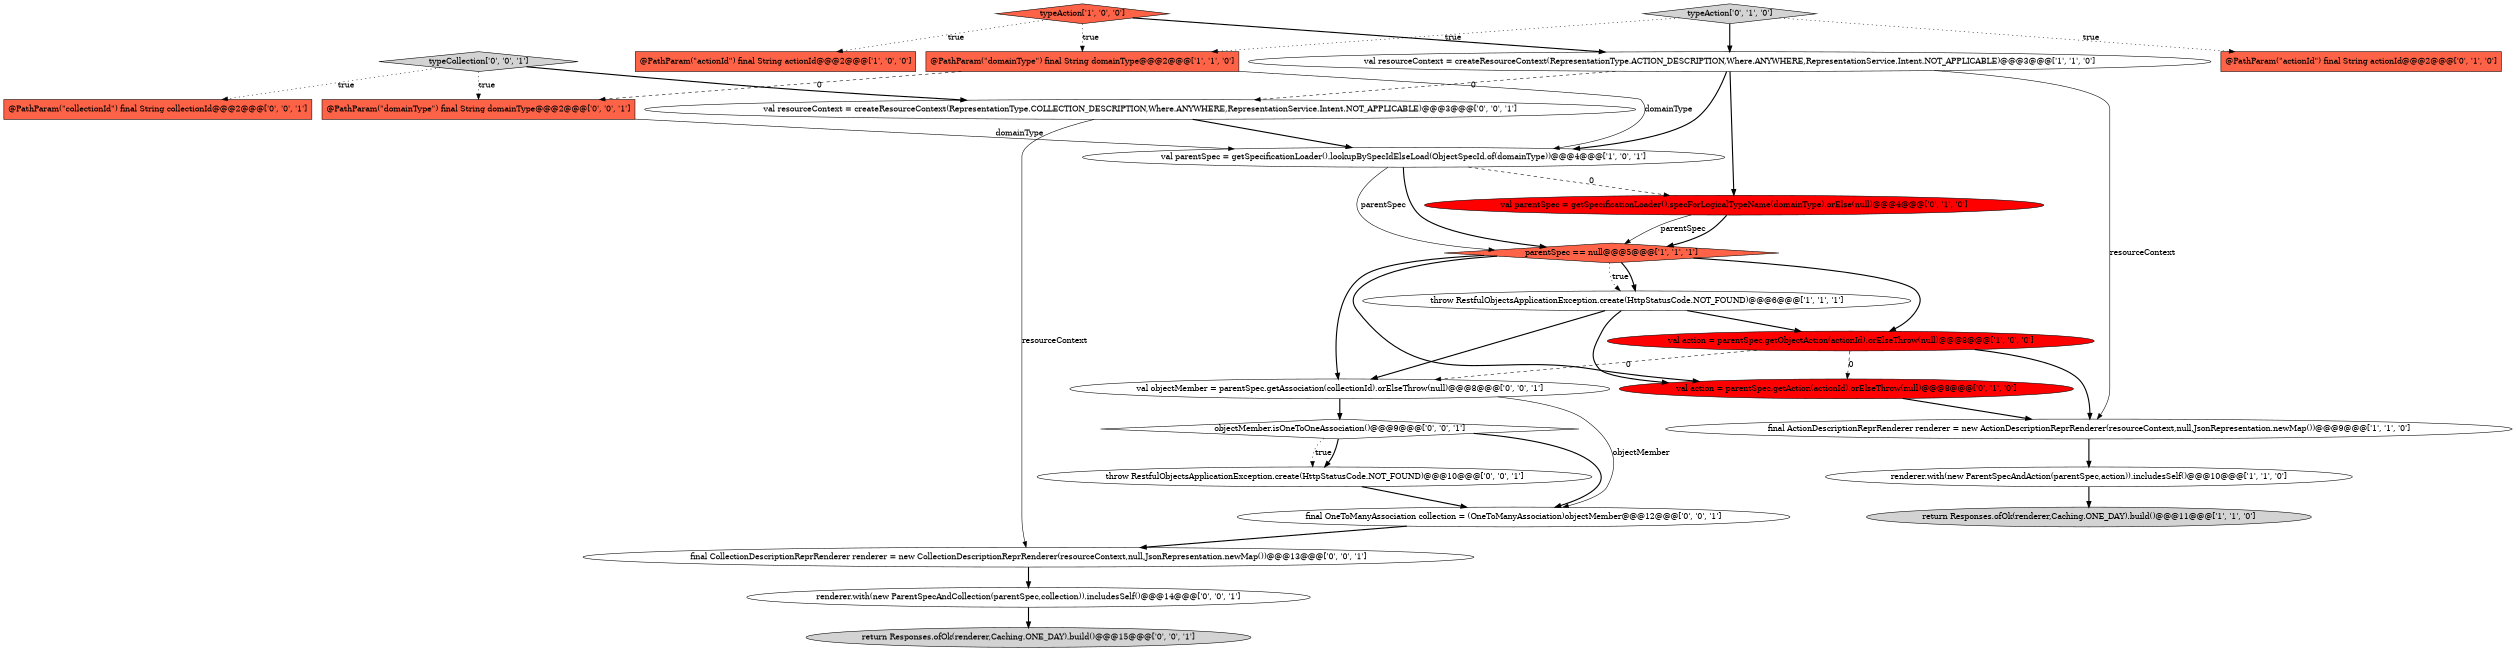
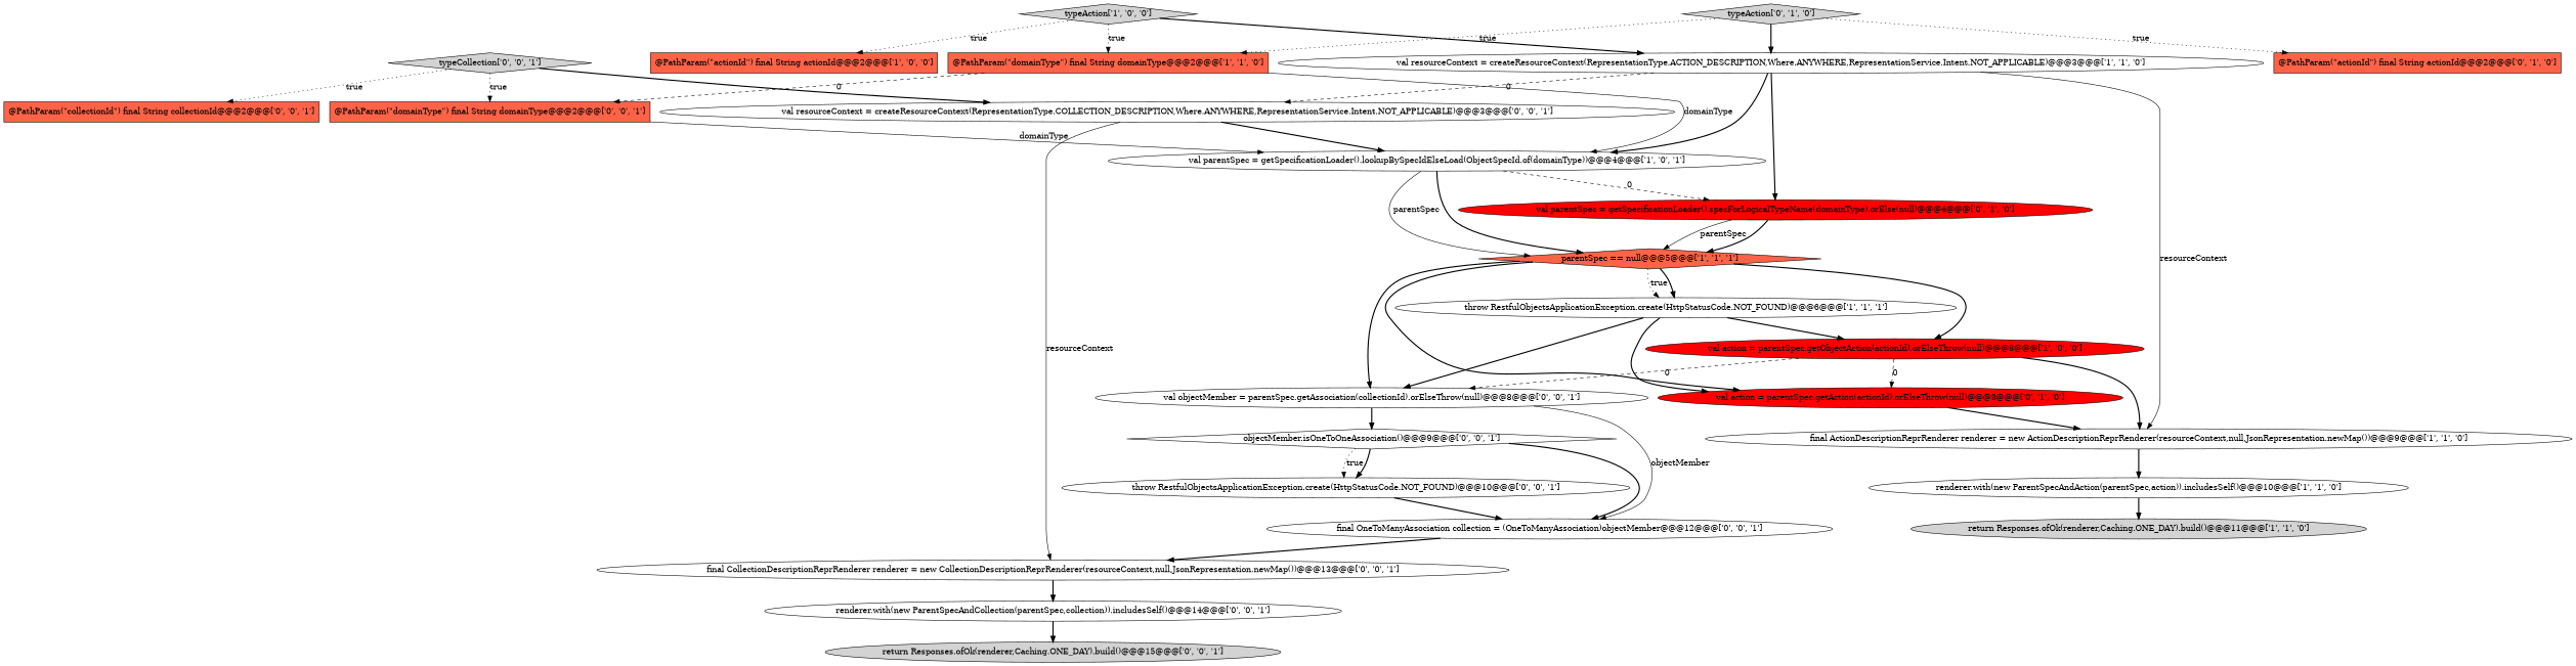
  digraph {
    node [fillcolor=white shape=ellipse style=filled]
    edge [style=bold]
    n1 [fillcolor=tomato label="@PathParam(\"collectionId\") final String collectionId@@@2@@@['0', '0', '1']" shape=box]
    n2 [label="final OneToManyAssociation collection = (OneToManyAssociation)objectMember@@@12@@@['0', '0', '1']"]
    n3 [label="final CollectionDescriptionReprRenderer renderer = new CollectionDescriptionReprRenderer(resourceContext,null,JsonRepresentation.newMap())@@@13@@@['0', '0', '1']"]
    n4 [label="renderer.with(new ParentSpecAndCollection(parentSpec,collection)).includesSelf()@@@14@@@['0', '0', '1']"]
    n5 [fillcolor=tomato label="parentSpec == null@@@5@@@['1', '1', '1']" shape=diamond]
    n6 [fillcolor=red label="val action = parentSpec.getObjectAction(actionId).orElseThrow(null)@@@8@@@['1', '0', '0']"]
    n7 [label="throw RestfulObjectsApplicationException.create(HttpStatusCode.NOT_FOUND)@@@6@@@['1', '1', '1']"]
    n8 [label="val objectMember = parentSpec.getAssociation(collectionId).orElseThrow(null)@@@8@@@['0', '0', '1']"]
    n9 [fillcolor=red label="val action = parentSpec.getAction(actionId).orElseThrow(null)@@@8@@@['0', '1', '0']"]
    n10 [label="final ActionDescriptionReprRenderer renderer = new ActionDescriptionReprRenderer(resourceContext,null,JsonRepresentation.newMap())@@@9@@@['1', '1', '0']"]
    n11 [label="objectMember.isOneToOneAssociation()@@@9@@@['0', '0', '1']" shape=diamond]
    n12 [label="val resourceContext = createResourceContext(RepresentationType.COLLECTION_DESCRIPTION,Where.ANYWHERE,RepresentationService.Intent.NOT_APPLICABLE)@@@3@@@['0', '0', '1']"]
    n13 [label="val parentSpec = getSpecificationLoader().lookupBySpecIdElseLoad(ObjectSpecId.of(domainType))@@@4@@@['1', '0', '1']"]
    n14 [fillcolor=red label="val parentSpec = getSpecificationLoader().specForLogicalTypeName(domainType).orElse(null)@@@4@@@['0', '1', '0']"]
    n15 [fillcolor=lightgray label="typeCollection['0', '0', '1']" shape=diamond]
    n16 [fillcolor=tomato label="@PathParam(\"domainType\") final String domainType@@@2@@@['0', '0', '1']" shape=box]
    n17 [fillcolor=lightgray label="return Responses.ofOk(renderer,Caching.ONE_DAY).build()@@@15@@@['0', '0', '1']"]
    n18 [label="throw RestfulObjectsApplicationException.create(HttpStatusCode.NOT_FOUND)@@@10@@@['0', '0', '1']"]
    n19 [label="val resourceContext = createResourceContext(RepresentationType.ACTION_DESCRIPTION,Where.ANYWHERE,RepresentationService.Intent.NOT_APPLICABLE)@@@3@@@['1', '1', '0']"]
    n20 [label="renderer.with(new ParentSpecAndAction(parentSpec,action)).includesSelf()@@@10@@@['1', '1', '0']"]
-   n21 [fillcolor=tomato label="typeAction['1', '0', '0']" shape=diamond]
+   n21 [fillcolor=lightgray label="typeAction['1', '0', '0']" shape=diamond]
    n22 [fillcolor=tomato label="@PathParam(\"actionId\") final String actionId@@@2@@@['1', '0', '0']" shape=box]
    n23 [fillcolor=tomato label="@PathParam(\"domainType\") final String domainType@@@2@@@['1', '1', '0']" shape=box]
    n24 [fillcolor=tomato label="@PathParam(\"actionId\") final String actionId@@@2@@@['0', '1', '0']" shape=box]
    n25 [fillcolor=lightgray label="return Responses.ofOk(renderer,Caching.ONE_DAY).build()@@@11@@@['1', '1', '0']"]
    n26 [fillcolor=lightgray label="typeAction['0', '1', '0']" shape=diamond]
    n2 -> n3
    n3 -> n4
    n4 -> n17
    n5 -> n6
    n5 -> n7 [label=true style=dotted]
    n5 -> n7
    n5 -> n8
    n5 -> n9
    n6 -> n8 [label=0 style=dashed]
    n6 -> n9 [label=0 style=dashed]
    n6 -> n10
    n7 -> n6
    n7 -> n8
    n7 -> n9
    n8 -> n2 [label=objectMember style=solid]
    n8 -> n11
    n9 -> n10
    n10 -> n20
    n11 -> n2
    n11 -> n18 [label=true style=dotted]
    n11 -> n18
    n12 -> n3 [label=resourceContext style=solid]
    n12 -> n13
    n13 -> n5
    n13 -> n5 [label=parentSpec style=solid]
    n13 -> n14 [label=0 style=dashed]
    n14 -> n5 [label=parentSpec style=solid]
    n14 -> n5
    n15 -> n1 [label=true style=dotted]
    n15 -> n12
    n15 -> n16 [label=true style=dotted]
    n16 -> n13 [label=domainType style=solid]
    n18 -> n2
    n19 -> n10 [label=resourceContext style=solid]
    n19 -> n12 [label=0 style=dashed]
    n19 -> n13
    n19 -> n14
    n20 -> n25
    n21 -> n19
    n21 -> n22 [label=true style=dotted]
    n21 -> n23 [label=true style=dotted]
    n23 -> n13 [label=domainType style=solid]
    n23 -> n16 [label=0 style=dashed]
    n26 -> n19
    n26 -> n23 [label=true style=dotted]
    n26 -> n24 [label=true style=dotted]
  }
